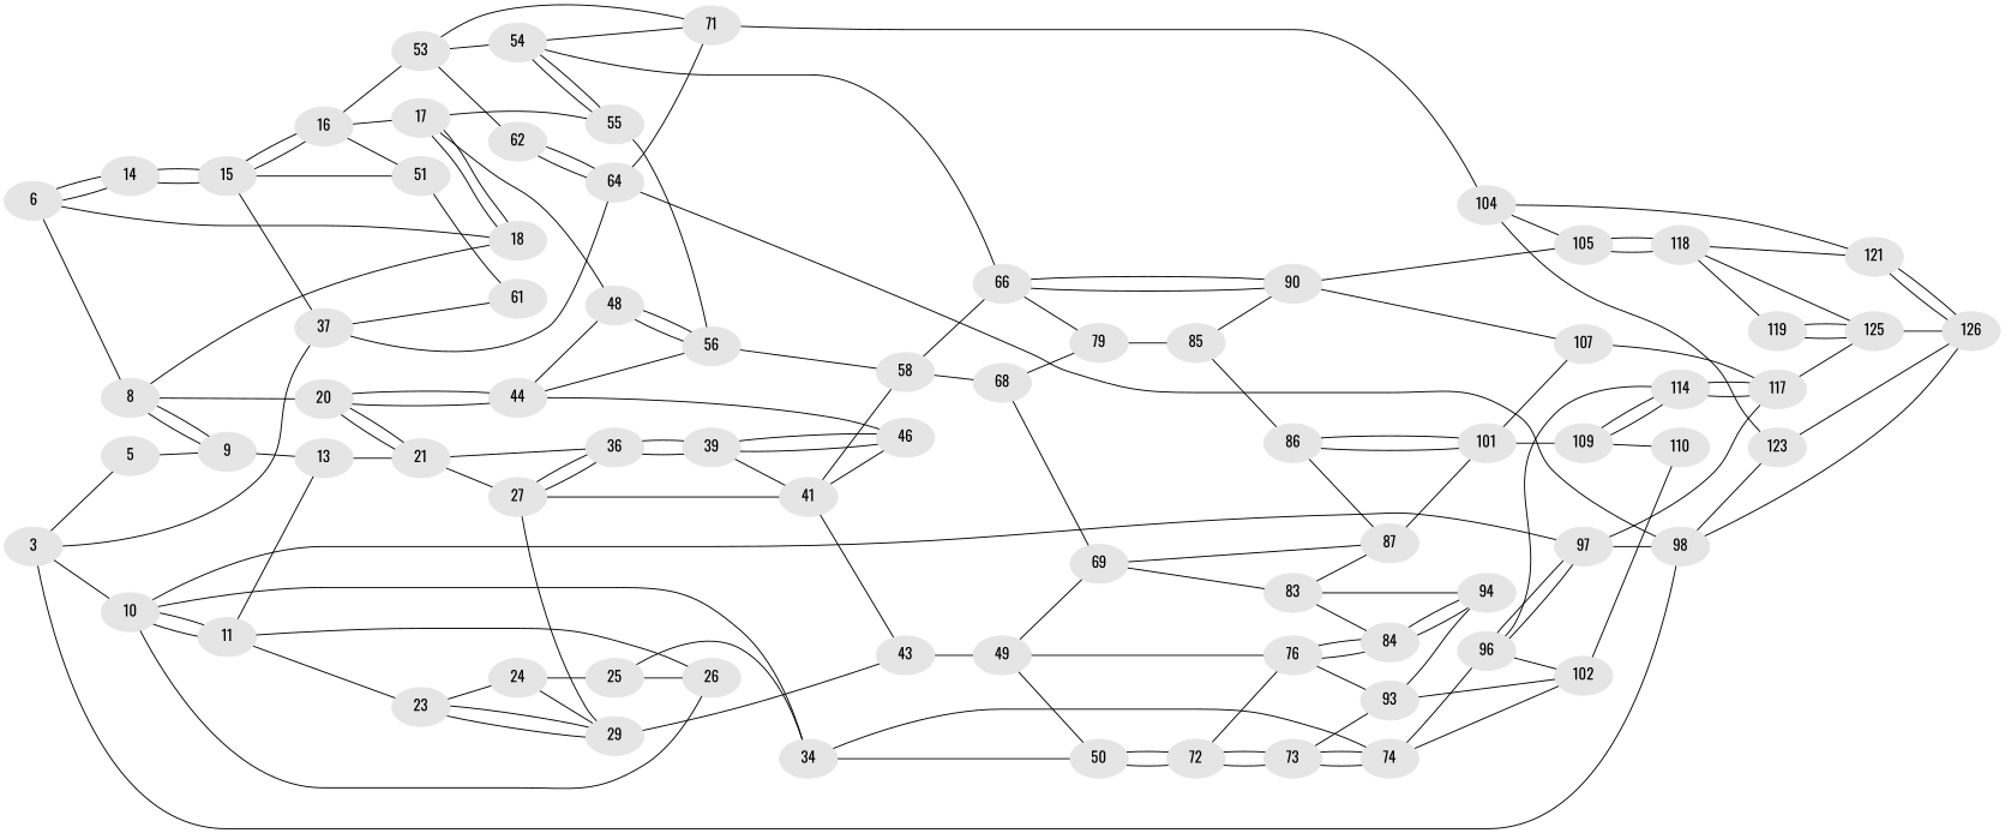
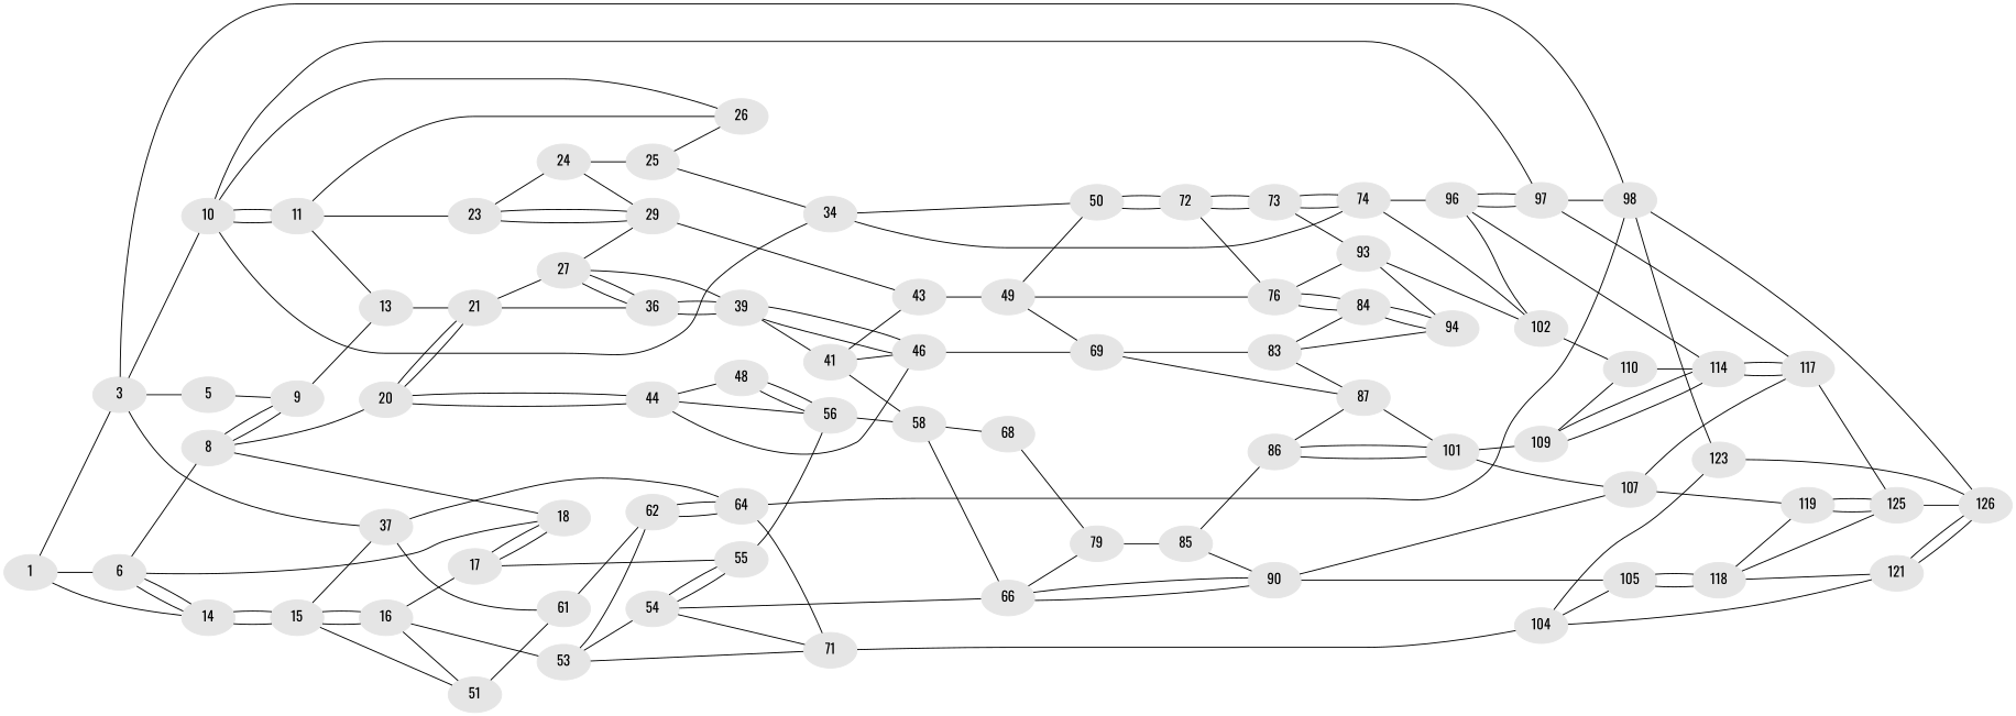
  graph {
    fontname=Oswald
    rankdir=LR
    node [color=gray90 fontname=Oswald style=filled]
    edge [fontname=Oswald]
+   1 [super="+2"]
    3 [super="+4"]
    6 [super="+7"]
    14
    5
    10 [super="+30"]
    37 [super="+60"]
    98 [super="+99"]
    8 [super="+19"]
    18
    15 [super="+38"]
    9
    11 [super="+12"]
    26
    34 [super="+35"]
    97
    61
    64 [super="+100"]
    123
    126 [super="+127"]
    13
    20
    21 [super="+22"]
    44 [super="+45"]
    23
    50
    74 [super="+75"]
    117 [super="+124"]
    24 [super="+32"]
    29 [super="+31"]
    27 [super="+28"]
    36
    16 [super="+52"]
    51
    17 [super="+47"]
    53 [super="+63"]
    48
    55
    54 [super="+65"]
    62
    71 [super="+103"]
    56 [super="+57"]
    46
    39 [super="+40"]
    25 [super="+33"]
    43
    41 [super="+42"]
    49 [super="+70"]
    72 [super="+78"]
    96 [super="+113"]
    102 [super="+112"]
    58 [super="+59"]
    66 [super="+67"]
    68
    69 [super="+82"]
    76 [super="+77"]
    83 [super="+89"]
    87 [super="+88"]
    93 [super="+95"]
    84
    73 [super="+81"]
    104 [super="+120"]
    79 [super="+80"]
    90 [super="+91"]
    85 [super="+92"]
    105
    107 [super="+116"]
    94 [super="+106"]
    101 [super="+108"]
    121
    114 [super="+115"]
    110 [super="+111"]
    86
    109
    118 [super="+122"]
    119
    125 [super="+128"]
+   1 -- 3
+   1 -- 6
+   1 -- 14
    3 -- 5
    3 -- 10
    3 -- 37
    3 -- 98
    6 -- 14
    6 -- 14
    6 -- 8
    6 -- 18
    14 -- 15
    14 -- 15
    5 -- 9
    10 -- 11
    10 -- 11
    10 -- 26
    10 -- 34
    10 -- 97
    37 -- 61
    37 -- 64
    98 -- 123
    98 -- 126
    8 -- 18
    8 -- 9
    8 -- 9
    8 -- 20
    15 -- 37
    15 -- 16
    15 -- 16
    15 -- 51
    9 -- 13
    11 -- 26
    11 -- 13
    11 -- 23
    34 -- 50
    34 -- 74
    97 -- 98
    97 -- 117
+   61 -- 62
    64 -- 98
    64 -- 71
    123 -- 126
    13 -- 21
    20 -- 21
    20 -- 21
    20 -- 44
    20 -- 44
    21 -- 27
    21 -- 36
    44 -- 48
    44 -- 56
    44 -- 46
    23 -- 24
    23 -- 29
    23 -- 29
    50 -- 72
    50 -- 72
    74 -- 96
    74 -- 102
    117 -- 125
    24 -- 29
    24 -- 25 [weight=2]
    29 -- 43
    27 -- 29
    27 -- 36
    27 -- 36
-   27 -- 41
+   27 -- 39
    36 -- 39
    36 -- 39
    16 -- 51
    16 -- 17
    16 -- 53
    51 -- 61
    17 -- 18
    17 -- 18
-   17 -- 48
    17 -- 55
    53 -- 54
    53 -- 62
    53 -- 71
    48 -- 56
    48 -- 56
    55 -- 56
    54 -- 55
    54 -- 55
    54 -- 71
    54 -- 66
    62 -- 64
    62 -- 64
    71 -- 104
    56 -- 58
    39 -- 46
    39 -- 46
    39 -- 41
    25 -- 26
    25 -- 34
    43 -- 49
    41 -- 46
    41 -- 43
    41 -- 58
    49 -- 50
    49 -- 69
    49 -- 76
    72 -- 76
    72 -- 73 [weight=2]
    72 -- 73
    96 -- 97
    96 -- 97
    96 -- 102
    96 -- 114
    102 -- 110
    58 -- 66
    58 -- 68
    66 -- 79
    66 -- 90
    66 -- 90
-   68 -- 69
+   46 -- 69
    68 -- 79
    69 -- 83
    69 -- 87
    76 -- 93
    76 -- 84
    76 -- 84
    83 -- 87
    83 -- 84
    83 -- 94
    87 -- 101
    93 -- 102
    93 -- 94
    84 -- 94
    84 -- 94
    73 -- 74
    73 -- 74
    73 -- 93
    104 -- 123
    104 -- 105
    104 -- 121
    79 -- 85 [weight=2]
    90 -- 105
    90 -- 107
    85 -- 90
    85 -- 86
    105 -- 118
    105 -- 118
    107 -- 117
+   107 -- 119
    101 -- 107
    101 -- 109
    121 -- 126
    121 -- 126
    114 -- 117
    114 -- 117
+   110 -- 114
    86 -- 87
    86 -- 101
    86 -- 101
    109 -- 114
    109 -- 114
    109 -- 110
    118 -- 121
    118 -- 119
    118 -- 125
    119 -- 125
    119 -- 125
    125 -- 126
  }
